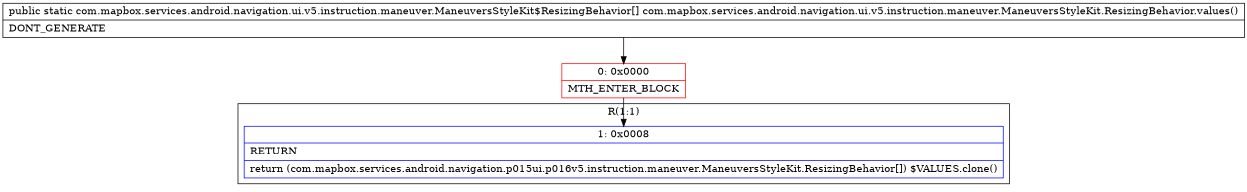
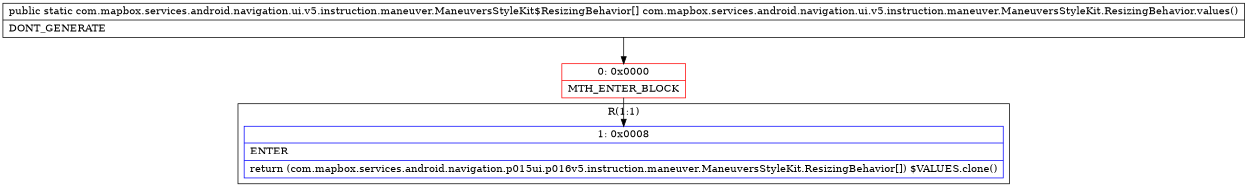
  digraph {
    node [shape=record]
-   n1 [color=blue label="{1\:\ 0x0008|RETURN\l|return (com.mapbox.services.android.navigation.p015ui.p016v5.instruction.maneuver.ManeuversStyleKit.ResizingBehavior[]) $VALUES.clone()\l}"]
+   n1 [color=blue label="{1\:\ 0x0008|ENTER\l|return (com.mapbox.services.android.navigation.p015ui.p016v5.instruction.maneuver.ManeuversStyleKit.ResizingBehavior[]) $VALUES.clone()\l}"]
    n2 [color=red label="{0\:\ 0x0000|MTH_ENTER_BLOCK\l}"]
    n3 [label="{public static com.mapbox.services.android.navigation.ui.v5.instruction.maneuver.ManeuversStyleKit$ResizingBehavior[] com.mapbox.services.android.navigation.ui.v5.instruction.maneuver.ManeuversStyleKit.ResizingBehavior.values()  | DONT_GENERATE\l}"]
    subgraph cluster_1 {
      label="R(1:1)"
      n1
    }
    n2 -> n1
    n3 -> n2
  }
